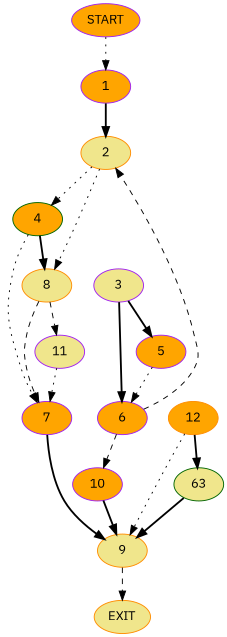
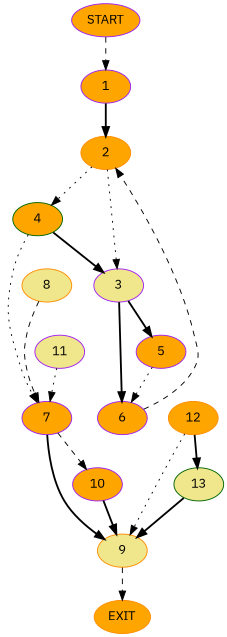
  digraph {
    fontname="IBM Plex Sans"
    node [color=purple fillcolor=orange fontname="IBM Plex Sans" style=filled]
    edge [fontname="IBM Plex Sans" style=bold]
    n1 [label=START]
    1
-   2 [color=darkorange fillcolor=khaki]
-   n4 [color=darkorange fillcolor=khaki label=EXIT]
+   2 [color=darkorange]
+   n4 [color=darkorange label=EXIT]
    3 [fillcolor=khaki]
    4 [color=darkgreen]
    5
    6
    7
    8 [color=darkorange fillcolor=khaki]
    9 [color=darkorange fillcolor=khaki]
    10
    11 [fillcolor=khaki]
    12 [color=darkorange]
-   13 [color=darkgreen fillcolor=khaki label=63]
-   n1 -> 1 [style=dotted]
+   13 [color=darkgreen fillcolor=khaki]
+   n1 -> 1 [style=dashed]
    1 -> 2
-   2 -> 8 [style=dotted]
+   2 -> 3 [style=dotted]
    2 -> 4 [style=dotted]
    3 -> 5
    3 -> 6
    4 -> 7 [style=dotted]
-   4 -> 8
+   4 -> 3
    5 -> 6 [style=dotted]
    6 -> 2 [style=dashed]
    7 -> 9
-   6 -> 10 [style=dashed]
+   7 -> 10 [style=dashed]
    8 -> 7 [style=dashed]
-   8 -> 11 [style=dashed]
    9 -> n4 [style=dashed]
    10 -> 9
    11 -> 7 [style=dotted]
    12 -> 9 [style=dotted]
    12 -> 13
    13 -> 9
  }
